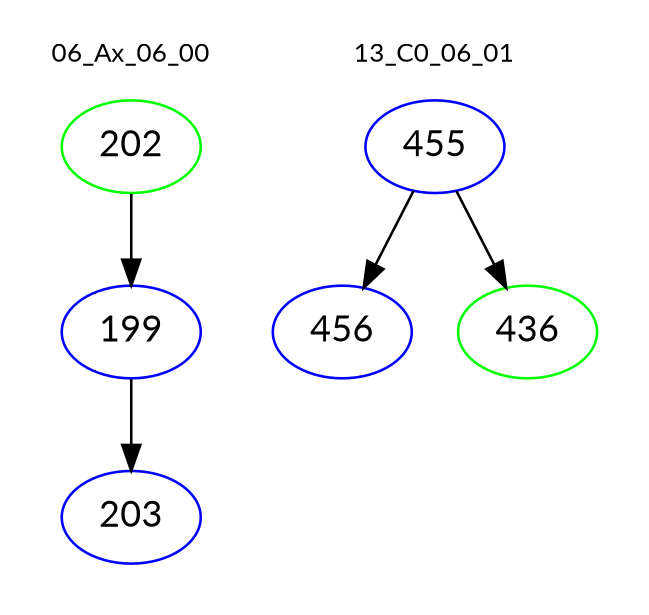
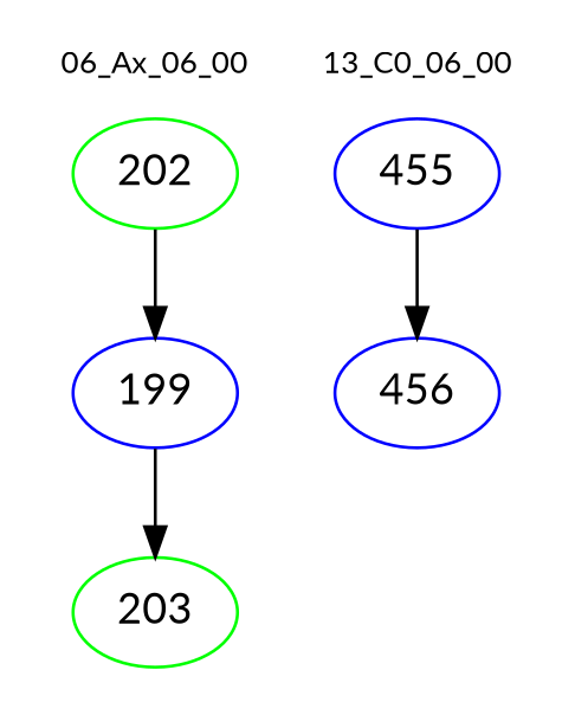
  digraph {
    fontname=Lato
    node [color=green fontname=Lato]
    edge [color=black fontname=Lato]
    n1 [label=202]
    n2 [color=blue label=199]
-   n3 [color=blue label=203]
+   n3 [label=203]
    n4 [color=blue label=456]
    n5 [color=blue label=455]
-   n6 [label=436]
    subgraph cluster_1 {
      color=white
      fontsize=10
      label="06_Ax_06_00"
      n1
      n2
      n3
    }
    subgraph cluster_2 {
      color=white
      fontsize=10
-     label="13_C0_06_01"
+     label="13_C0_06_00"
      n4
      n5
-     n6
    }
    n1 -> n2
    n2 -> n3
    n5 -> n4
-   n5 -> n6
  }
